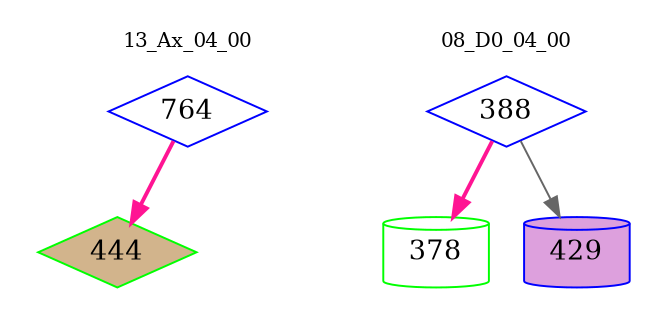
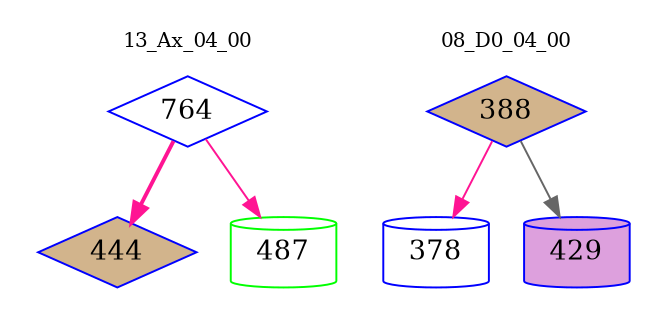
  digraph {
    node [color=blue fillcolor=white shape=diamond style=filled]
    edge [color=deeppink style=bold]
    n1 [label=764]
-   n2 [color=green fillcolor=tan label=444]
-   n4 [label=388]
-   n5 [color=green label=378 shape=cylinder]
+   n2 [fillcolor=tan label=444]
+   n3 [color=green label=487 shape=cylinder]
+   n4 [fillcolor=tan label=388]
+   n5 [label=378 shape=cylinder]
    n6 [fillcolor=plum label=429 shape=cylinder]
    subgraph cluster_1 {
      color=white
      fontsize=10
      label="13_Ax_04_00"
      n1
      n2
+     n3
    }
    subgraph cluster_2 {
      color=white
      fontsize=10
      label="08_D0_04_00"
      n4
      n5
      n6
    }
    n1 -> n2
-   n4 -> n5
+   n1 -> n3 [style=solid]
+   n4 -> n5 [style=solid]
    n4 -> n6 [color=gray40 style=solid]
  }
